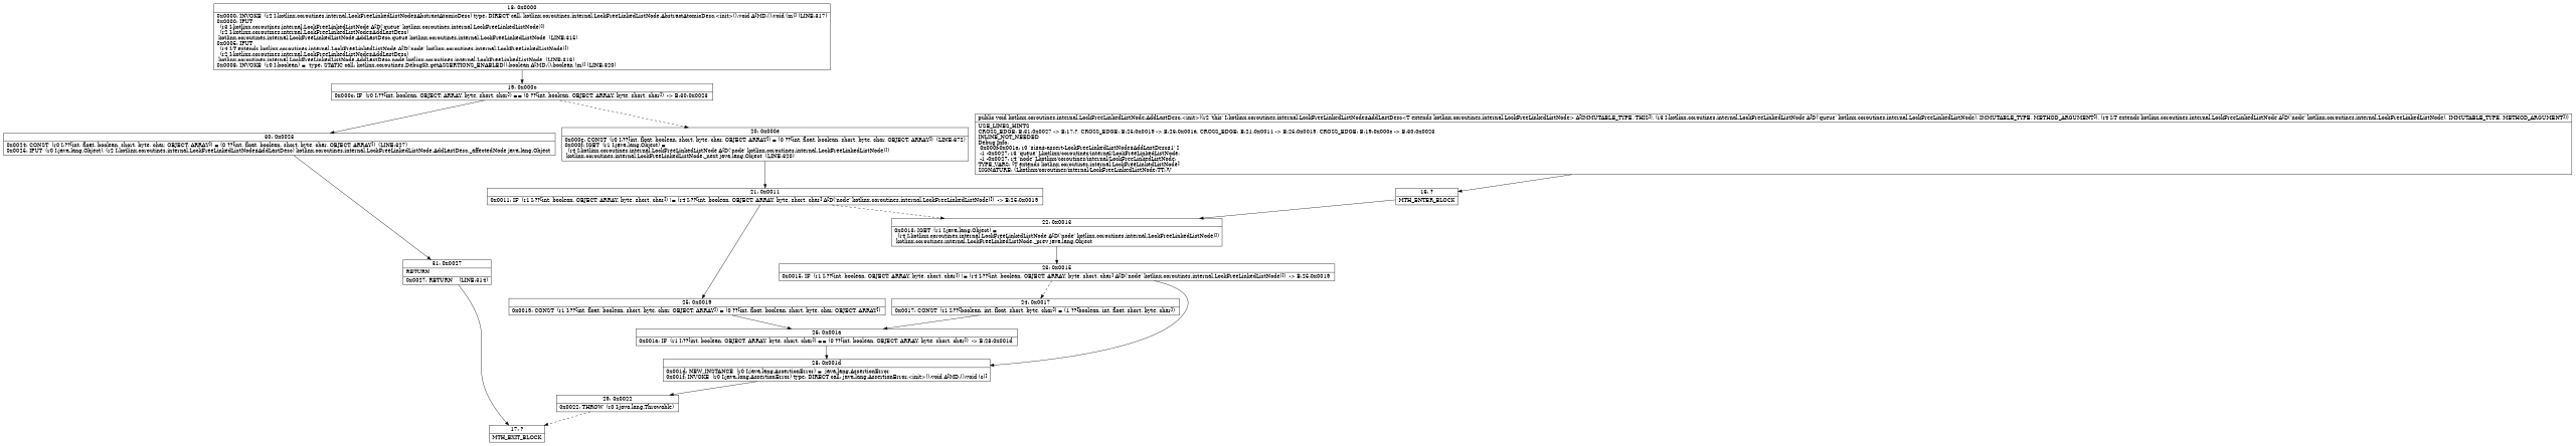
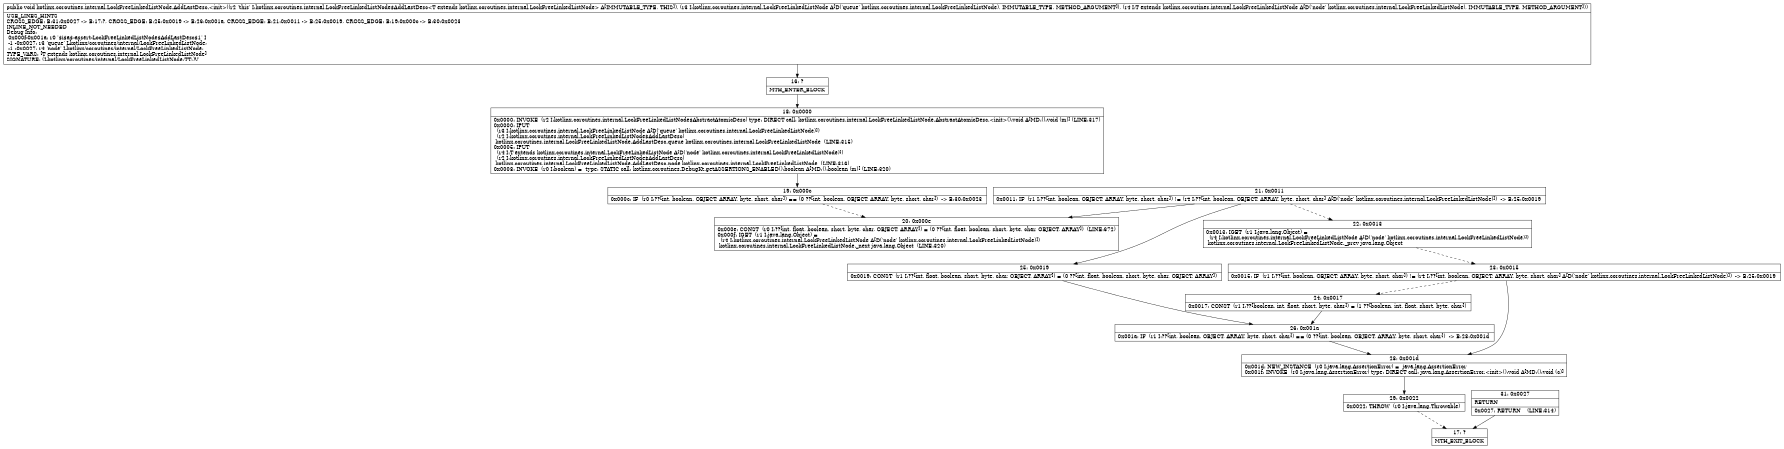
  digraph {
    node [shape=record]
    n1 [label="{16\:\ ?|MTH_ENTER_BLOCK\l}"]
    n2 [label="{18\:\ 0x0000|0x0000: INVOKE  (r2 I:kotlinx.coroutines.internal.LockFreeLinkedListNode$AbstractAtomicDesc) type: DIRECT call: kotlinx.coroutines.internal.LockFreeLinkedListNode.AbstractAtomicDesc.\<init\>():void A[MD:():void (m)] (LINE:317)\l0x0000: IPUT  \l  (r3 I:kotlinx.coroutines.internal.LockFreeLinkedListNode A[D('queue' kotlinx.coroutines.internal.LockFreeLinkedListNode)])\l  (r2 I:kotlinx.coroutines.internal.LockFreeLinkedListNode$AddLastDesc)\l kotlinx.coroutines.internal.LockFreeLinkedListNode.AddLastDesc.queue kotlinx.coroutines.internal.LockFreeLinkedListNode  (LINE:315)\l0x0005: IPUT  \l  (r4 I:T extends kotlinx.coroutines.internal.LockFreeLinkedListNode A[D('node' kotlinx.coroutines.internal.LockFreeLinkedListNode)])\l  (r2 I:kotlinx.coroutines.internal.LockFreeLinkedListNode$AddLastDesc)\l kotlinx.coroutines.internal.LockFreeLinkedListNode.AddLastDesc.node kotlinx.coroutines.internal.LockFreeLinkedListNode  (LINE:316)\l0x0008: INVOKE  (r0 I:boolean) =  type: STATIC call: kotlinx.coroutines.DebugKt.getASSERTIONS_ENABLED():boolean A[MD:():boolean (m)] (LINE:320)\l}"]
    n3 [label="{19\:\ 0x000c|0x000c: IF  (r0 I:??[int, boolean, OBJECT, ARRAY, byte, short, char]) == (0 ??[int, boolean, OBJECT, ARRAY, byte, short, char])  \-\> B:30:0x0023 \l}"]
    n4 [label="{20\:\ 0x000e|0x000e: CONST  (r0 I:??[int, float, boolean, short, byte, char, OBJECT, ARRAY]) = (0 ??[int, float, boolean, short, byte, char, OBJECT, ARRAY])  (LINE:672)\l0x000f: IGET  (r1 I:java.lang.Object) = \l  (r4 I:kotlinx.coroutines.internal.LockFreeLinkedListNode A[D('node' kotlinx.coroutines.internal.LockFreeLinkedListNode)])\l kotlinx.coroutines.internal.LockFreeLinkedListNode._next java.lang.Object  (LINE:320)\l}"]
-   n5 [label="{30\:\ 0x0023|0x0024: CONST  (r0 I:??[int, float, boolean, short, byte, char, OBJECT, ARRAY]) = (0 ??[int, float, boolean, short, byte, char, OBJECT, ARRAY])  (LINE:327)\l0x0025: IPUT  (r0 I:java.lang.Object), (r2 I:kotlinx.coroutines.internal.LockFreeLinkedListNode$AddLastDesc) kotlinx.coroutines.internal.LockFreeLinkedListNode.AddLastDesc._affectedNode java.lang.Object \l}"]
    n6 [label="{21\:\ 0x0011|0x0011: IF  (r1 I:??[int, boolean, OBJECT, ARRAY, byte, short, char]) != (r4 I:??[int, boolean, OBJECT, ARRAY, byte, short, char] A[D('node' kotlinx.coroutines.internal.LockFreeLinkedListNode)])  \-\> B:25:0x0019 \l}"]
    n7 [label="{31\:\ 0x0027|RETURN\l|0x0027: RETURN    (LINE:314)\l}"]
    n8 [label="{22\:\ 0x0013|0x0013: IGET  (r1 I:java.lang.Object) = \l  (r4 I:kotlinx.coroutines.internal.LockFreeLinkedListNode A[D('node' kotlinx.coroutines.internal.LockFreeLinkedListNode)])\l kotlinx.coroutines.internal.LockFreeLinkedListNode._prev java.lang.Object \l}"]
    n9 [label="{25\:\ 0x0019|0x0019: CONST  (r1 I:??[int, float, boolean, short, byte, char, OBJECT, ARRAY]) = (0 ??[int, float, boolean, short, byte, char, OBJECT, ARRAY]) \l}"]
    n10 [label="{23\:\ 0x0015|0x0015: IF  (r1 I:??[int, boolean, OBJECT, ARRAY, byte, short, char]) != (r4 I:??[int, boolean, OBJECT, ARRAY, byte, short, char] A[D('node' kotlinx.coroutines.internal.LockFreeLinkedListNode)])  \-\> B:25:0x0019 \l}"]
    n11 [label="{26\:\ 0x001a|0x001a: IF  (r1 I:??[int, boolean, OBJECT, ARRAY, byte, short, char]) == (0 ??[int, boolean, OBJECT, ARRAY, byte, short, char])  \-\> B:28:0x001d \l}"]
    n12 [label="{24\:\ 0x0017|0x0017: CONST  (r1 I:??[boolean, int, float, short, byte, char]) = (1 ??[boolean, int, float, short, byte, char]) \l}"]
    n13 [label="{28\:\ 0x001d|0x001d: NEW_INSTANCE  (r0 I:java.lang.AssertionError) =  java.lang.AssertionError \l0x001f: INVOKE  (r0 I:java.lang.AssertionError) type: DIRECT call: java.lang.AssertionError.\<init\>():void A[MD:():void (c)]\l}"]
    n14 [label="{29\:\ 0x0022|0x0022: THROW  (r0 I:java.lang.Throwable) \l}"]
    n15 [label="{17\:\ ?|MTH_EXIT_BLOCK\l}"]
    n16 [label="{public void kotlinx.coroutines.internal.LockFreeLinkedListNode.AddLastDesc.\<init\>((r2 'this' I:kotlinx.coroutines.internal.LockFreeLinkedListNode$AddLastDesc\<T extends kotlinx.coroutines.internal.LockFreeLinkedListNode\> A[IMMUTABLE_TYPE, THIS]), (r3 I:kotlinx.coroutines.internal.LockFreeLinkedListNode A[D('queue' kotlinx.coroutines.internal.LockFreeLinkedListNode), IMMUTABLE_TYPE, METHOD_ARGUMENT]), (r4 I:T extends kotlinx.coroutines.internal.LockFreeLinkedListNode A[D('node' kotlinx.coroutines.internal.LockFreeLinkedListNode), IMMUTABLE_TYPE, METHOD_ARGUMENT]))  | USE_LINES_HINTS\lCROSS_EDGE: B:31:0x0027 \-\> B:17:?, CROSS_EDGE: B:25:0x0019 \-\> B:26:0x001a, CROSS_EDGE: B:21:0x0011 \-\> B:25:0x0019, CROSS_EDGE: B:19:0x000c \-\> B:30:0x0023\lINLINE_NOT_NEEDED\lDebug Info:\l  0x000f\-0x001a: r0 '$i$a$\-assert\-LockFreeLinkedListNode$AddLastDesc$1' I\l  \-1 \-0x0027: r3 'queue' Lkotlinx\/coroutines\/internal\/LockFreeLinkedListNode;\l  \-1 \-0x0027: r4 'node' Lkotlinx\/coroutines\/internal\/LockFreeLinkedListNode;\lTYPE_VARS: [T extends kotlinx.coroutines.internal.LockFreeLinkedListNode]\lSIGNATURE: (Lkotlinx\/coroutines\/internal\/LockFreeLinkedListNode;TT;)V\l}"]
-   n1 -> n8
+   n1 -> n2
    n2 -> n3
    n3 -> n4 [style=dashed]
-   n3 -> n5
-   n4 -> n6
-   n5 -> n7
+   n6 -> n4
    n6 -> n8 [style=dashed]
    n6 -> n9
    n7 -> n15
-   n8 -> n10
+   n8 -> n10 [style=dashed]
    n9 -> n11
    n10 -> n12 [style=dashed]
    n10 -> n13
    n11 -> n13
    n12 -> n11
    n13 -> n14
    n14 -> n15 [style=dashed]
    n16 -> n1
  }
